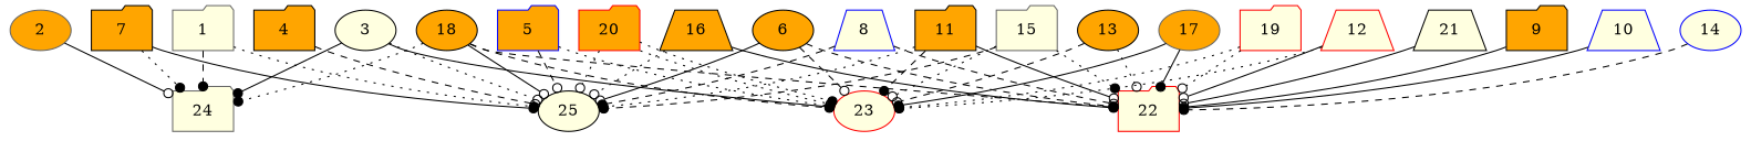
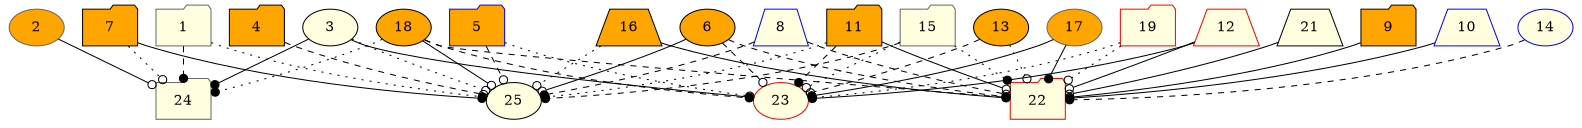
  digraph {
    node [alpha=0.02 color=black fillcolor=lightyellow shape=folder style=filled]
    edge [arrowhead=odot style=dotted]
    1 [alpha=0.04 color=gray40 expect_size=29616128]
    24 [alpha=0.16 color=gray40 expect_size=37877760]
    25 [alpha=0.17 expect_size=19263488 shape=ellipse]
    2 [alpha=0.05 color=gray40 expect_size=34070528 fillcolor=orange shape=ellipse]
    3 [alpha=0.08 expect_size=34417664 shape=ellipse]
    23 [color=red expect_size=14813184 shape=ellipse]
    4 [alpha=0.03 expect_size=47151104 fillcolor=orange]
    5 [alpha=0.03 color=blue expect_size=21413888 fillcolor=orange]
    6 [expect_size=15726592 fillcolor=orange shape=ellipse]
    22 [alpha=0.06 color=red expect_size=40392704]
    7 [expect_size=25905152 fillcolor=orange]
    8 [alpha=0.01 color=blue expect_size=27595776 shape=trapezium]
    9 [alpha=0.13 expect_size=21490688 fillcolor=orange]
    10 [alpha=0.11 color=blue expect_size=36691968 shape=trapezium]
    11 [alpha=0.13 expect_size=27394048 fillcolor=orange]
    12 [alpha=0.09 color=red expect_size=37904384 shape=trapezium]
    13 [alpha=0.10 expect_size=48850944 fillcolor=orange shape=ellipse]
    14 [alpha=0.12 color=blue expect_size=21209088 shape=ellipse]
    15 [alpha=0.11 color=gray40 expect_size=27514880]
    16 [alpha=0.13 expect_size=34051072 fillcolor=orange shape=trapezium]
    17 [alpha=0.01 color=gray40 expect_size=39758848 fillcolor=orange shape=ellipse]
    18 [alpha=0.18 expect_size=45052928 fillcolor=orange shape=ellipse]
    19 [alpha=0.09 color=red expect_size=47360000]
-   20 [alpha=0.11 color=red expect_size=31898624 fillcolor=orange]
    21 [expect_size=10230784 shape=trapezium]
    1 -> 24 [arrowhead=dot style=dashed]
    1 -> 25 [arrowhead=dot]
    2 -> 24 [style=solid]
    3 -> 24 [arrowhead=dot style=solid]
    3 -> 25
    3 -> 23 [style=solid]
    4 -> 25 [style=dashed]
    5 -> 25 [style=dashed]
    5 -> 23
    6 -> 25 [style=solid]
    6 -> 23 [style=dashed]
    6 -> 22 [arrowhead=dot style=dashed]
-   7 -> 24 [arrowhead=dot]
+   7 -> 24
    7 -> 25 [arrowhead=dot style=solid]
    8 -> 25 [arrowhead=dot style=dashed]
    8 -> 22 [style=dashed]
    9 -> 22 [style=solid]
    10 -> 22 [arrowhead=dot style=solid]
    11 -> 25
    11 -> 23 [arrowhead=dot style=dashed]
    11 -> 22 [style=solid]
-   12 -> 23 [arrowhead=dot]
+   12 -> 23 [arrowhead=dot style=solid]
    12 -> 22 [style=solid]
    13 -> 23 [style=dashed]
    13 -> 22
    14 -> 22 [arrowhead=dot style=dashed]
    15 -> 25 [arrowhead=dot style=dashed]
    15 -> 23
    15 -> 22 [arrowhead=dot]
    16 -> 25
    16 -> 22 [arrowhead=dot style=solid]
    17 -> 23 [arrowhead=dot style=solid]
    17 -> 22 [arrowhead=dot style=solid]
    18 -> 24 [arrowhead=dot]
    18 -> 25 [style=solid]
    18 -> 23 [arrowhead=dot style=dashed]
    18 -> 22 [style=dashed]
    19 -> 23 [arrowhead=dot]
    19 -> 22
-   20 -> 25
-   20 -> 23
-   20 -> 23 [arrowhead=dot]
    21 -> 22 [style=solid]
  }
